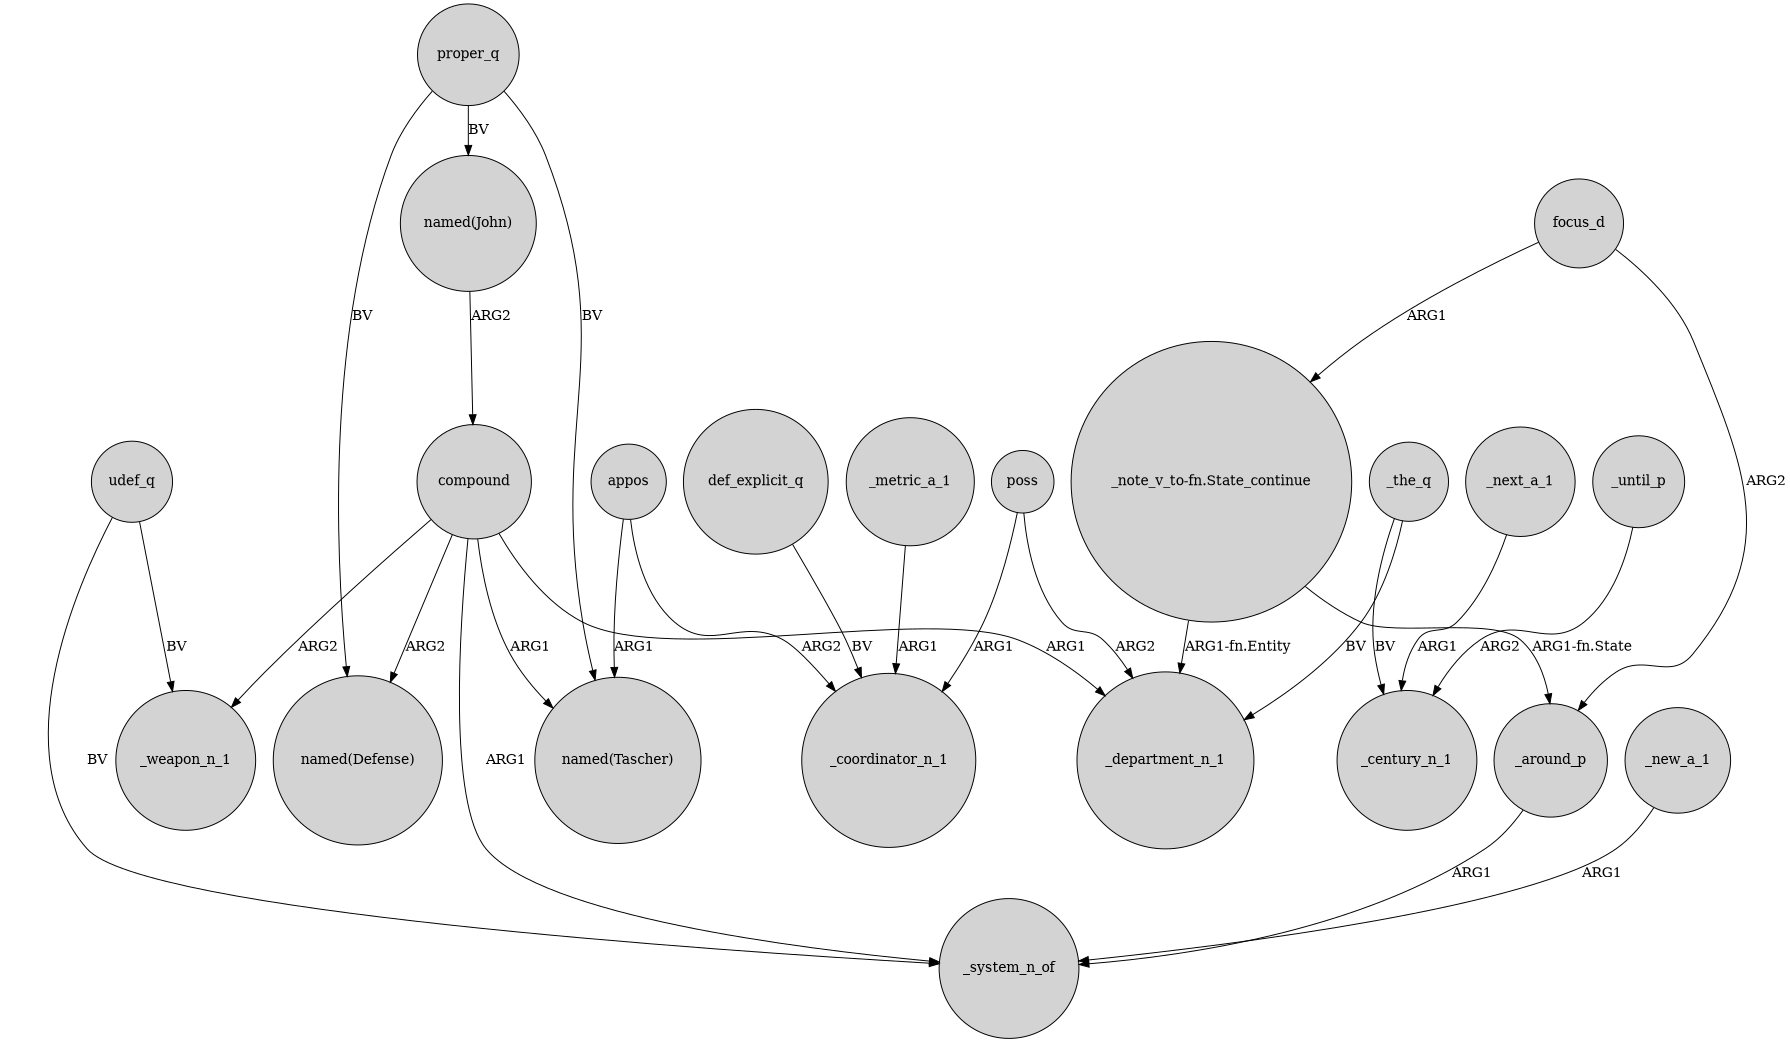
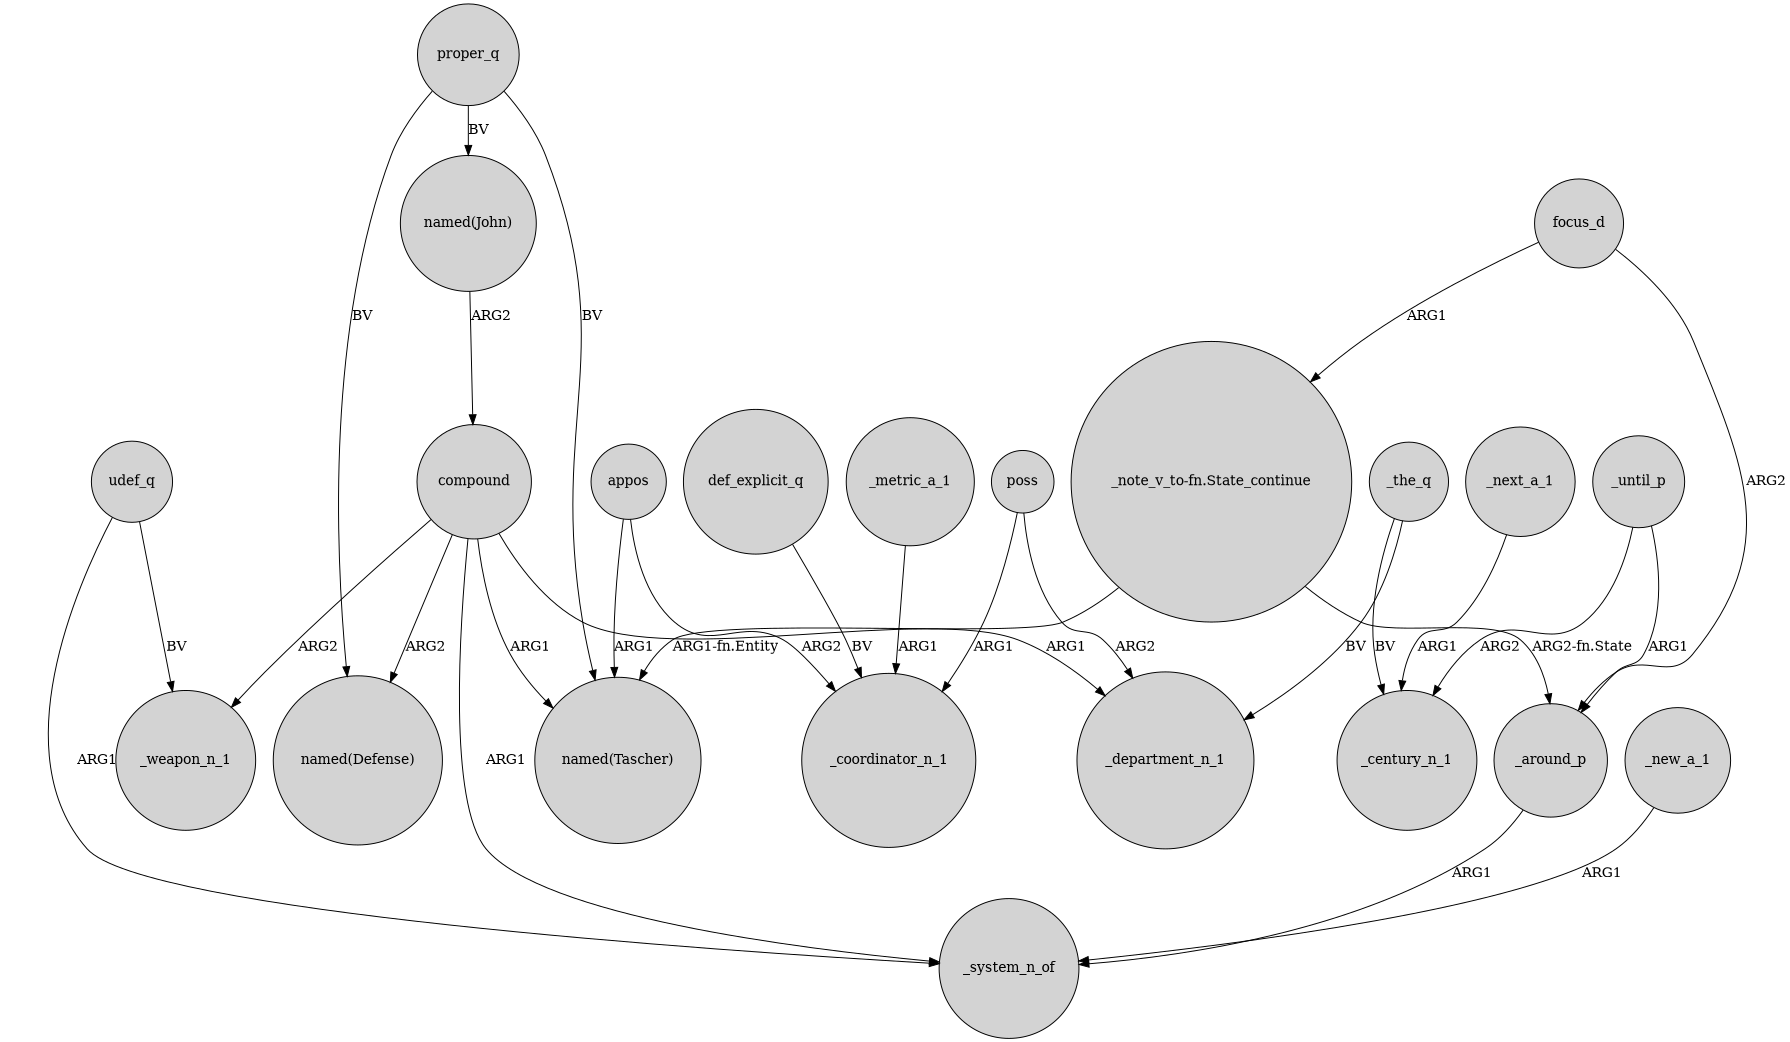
  digraph {
    node [shape=circle style=filled]
    udef_q
    _weapon_n_1
    _system_n_of
    compound
    "named(Defense)"
    "named(Tascher)"
    _department_n_1
    "named(John)"
    proper_q
    poss
    _coordinator_n_1
    "_note_v_to-fn.State_continue"
    _around_p
    _the_q
    _century_n_1
    _metric_a_1
    _new_a_1
    focus_d
    appos
    _until_p
    _next_a_1
    def_explicit_q
    udef_q -> _weapon_n_1 [label=BV]
-   udef_q -> _system_n_of [label=BV]
+   udef_q -> _system_n_of [label=ARG1]
    compound -> _weapon_n_1 [label=ARG2]
    compound -> _system_n_of [label=ARG1]
    compound -> "named(Defense)" [label=ARG2]
    compound -> "named(Tascher)" [label=ARG1]
    compound -> _department_n_1 [label=ARG1]
    "named(John)" -> compound [label=ARG2]
    proper_q -> "named(Defense)" [label=BV]
    proper_q -> "named(Tascher)" [label=BV]
    proper_q -> "named(John)" [label=BV]
    poss -> _department_n_1 [label=ARG2]
    poss -> _coordinator_n_1 [label=ARG1]
-   "_note_v_to-fn.State_continue" -> _department_n_1 [label="ARG1-fn.Entity"]
-   "_note_v_to-fn.State_continue" -> _around_p [label="ARG1-fn.State"]
+   "_note_v_to-fn.State_continue" -> "named(Tascher)" [label="ARG1-fn.Entity"]
+   "_note_v_to-fn.State_continue" -> _around_p [label="ARG2-fn.State"]
    _around_p -> _system_n_of [label=ARG1]
    _the_q -> _department_n_1 [label=BV]
    _the_q -> _century_n_1 [label=BV]
    _metric_a_1 -> _coordinator_n_1 [label=ARG1]
    _new_a_1 -> _system_n_of [label=ARG1]
    focus_d -> "_note_v_to-fn.State_continue" [label=ARG1]
    focus_d -> _around_p [label=ARG2]
    appos -> "named(Tascher)" [label=ARG1]
    appos -> _coordinator_n_1 [label=ARG2]
+   _until_p -> _around_p [label=ARG1]
    _until_p -> _century_n_1 [label=ARG2]
    _next_a_1 -> _century_n_1 [label=ARG1]
    def_explicit_q -> _coordinator_n_1 [label=BV]
  }
